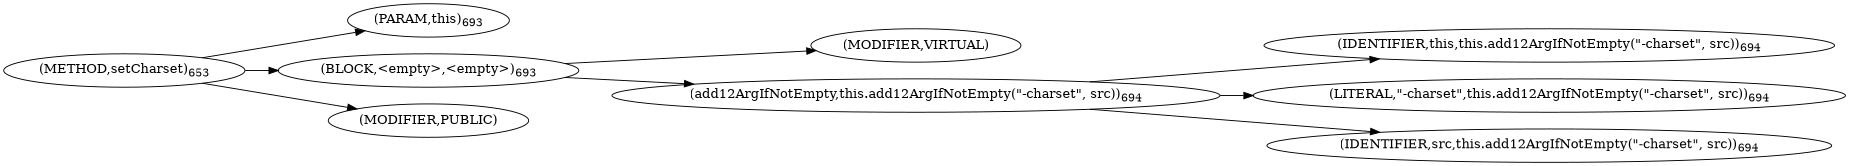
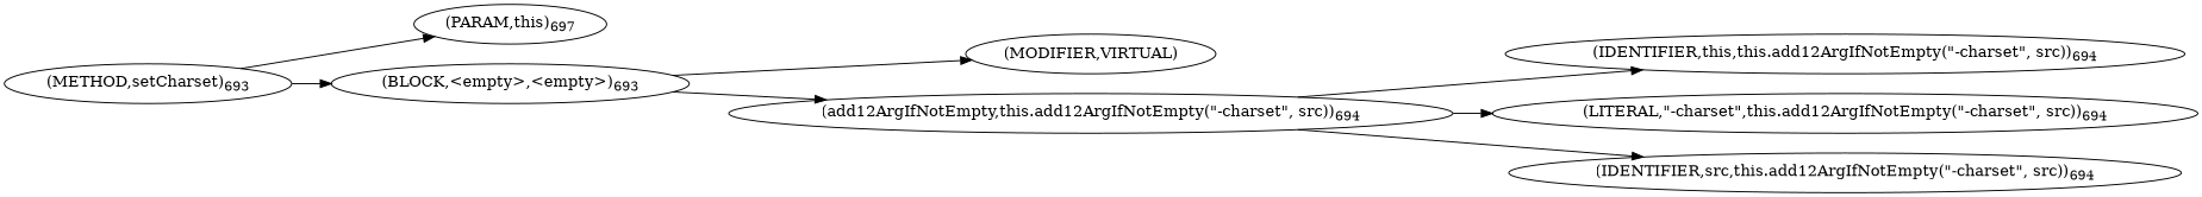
  digraph {
    rankdir=LR
-   n1 [label=<(METHOD,setCharset)<SUB>653</SUB>>]
-   n2 [label=<(PARAM,this)<SUB>693</SUB>>]
+   n1 [label=<(METHOD,setCharset)<SUB>693</SUB>>]
+   n2 [label=<(PARAM,this)<SUB>697</SUB>>]
    n3 [label=<(BLOCK,&lt;empty&gt;,&lt;empty&gt;)<SUB>693</SUB>>]
-   n4 [label=<(MODIFIER,PUBLIC)>]
    n5 [label=<(MODIFIER,VIRTUAL)>]
    n6 [label=<(add12ArgIfNotEmpty,this.add12ArgIfNotEmpty(&quot;-charset&quot;, src))<SUB>694</SUB>>]
    n7 [label=<(IDENTIFIER,this,this.add12ArgIfNotEmpty(&quot;-charset&quot;, src))<SUB>694</SUB>>]
    n8 [label=<(LITERAL,&quot;-charset&quot;,this.add12ArgIfNotEmpty(&quot;-charset&quot;, src))<SUB>694</SUB>>]
    n9 [label=<(IDENTIFIER,src,this.add12ArgIfNotEmpty(&quot;-charset&quot;, src))<SUB>694</SUB>>]
    n1 -> n2
    n1 -> n3
-   n1 -> n4
    n3 -> n5
    n3 -> n6
    n6 -> n7
    n6 -> n8
    n6 -> n9
  }
